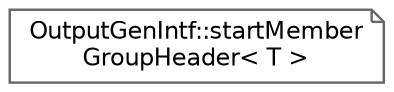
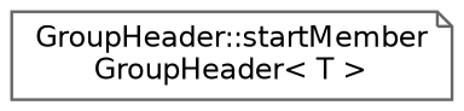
  digraph {
    rankdir=LR
-   n1 [color=grey40 fillcolor=white fontname=Helvetica fontsize=10 height=0.2 label="OutputGenIntf::startMember\lGroupHeader\< T \>" shape=note style=filled width=0.4]
+   n1 [color=grey40 fillcolor=white fontname=Helvetica fontsize=10 height=0.2 label="GroupHeader::startMember\lGroupHeader\< T \>" shape=note style=filled width=0.4]
  }
